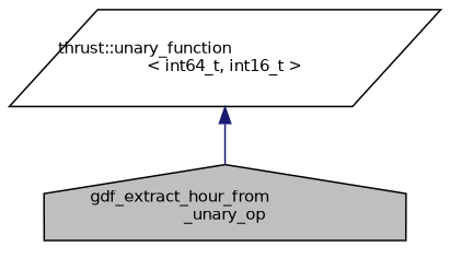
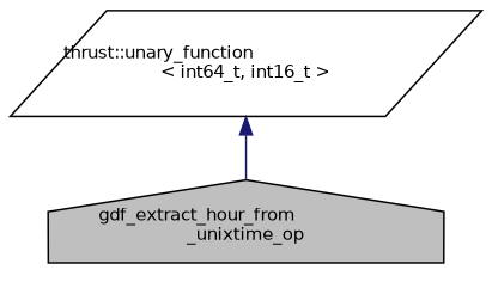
  digraph {
    node [color=black fontname=Helvetica fontsize=10 style=filled]
-   n1 [fillcolor=grey75 fontcolor=black height=0.2 label="gdf_extract_hour_from\l_unary_op" shape=house width=0.4]
+   n1 [fillcolor=grey75 fontcolor=black height=0.2 label="gdf_extract_hour_from\l_unixtime_op" shape=house width=0.4]
    n2 [fillcolor=white height=0.2 label="thrust::unary_function\l\< int64_t, int16_t \>" shape=parallelogram width=0.4]
    n2 -> n1 [color=midnightblue dir=back fontname=Helvetica fontsize=10 labelfontname=Helvetica labelfontsize=10 style=solid]
  }
